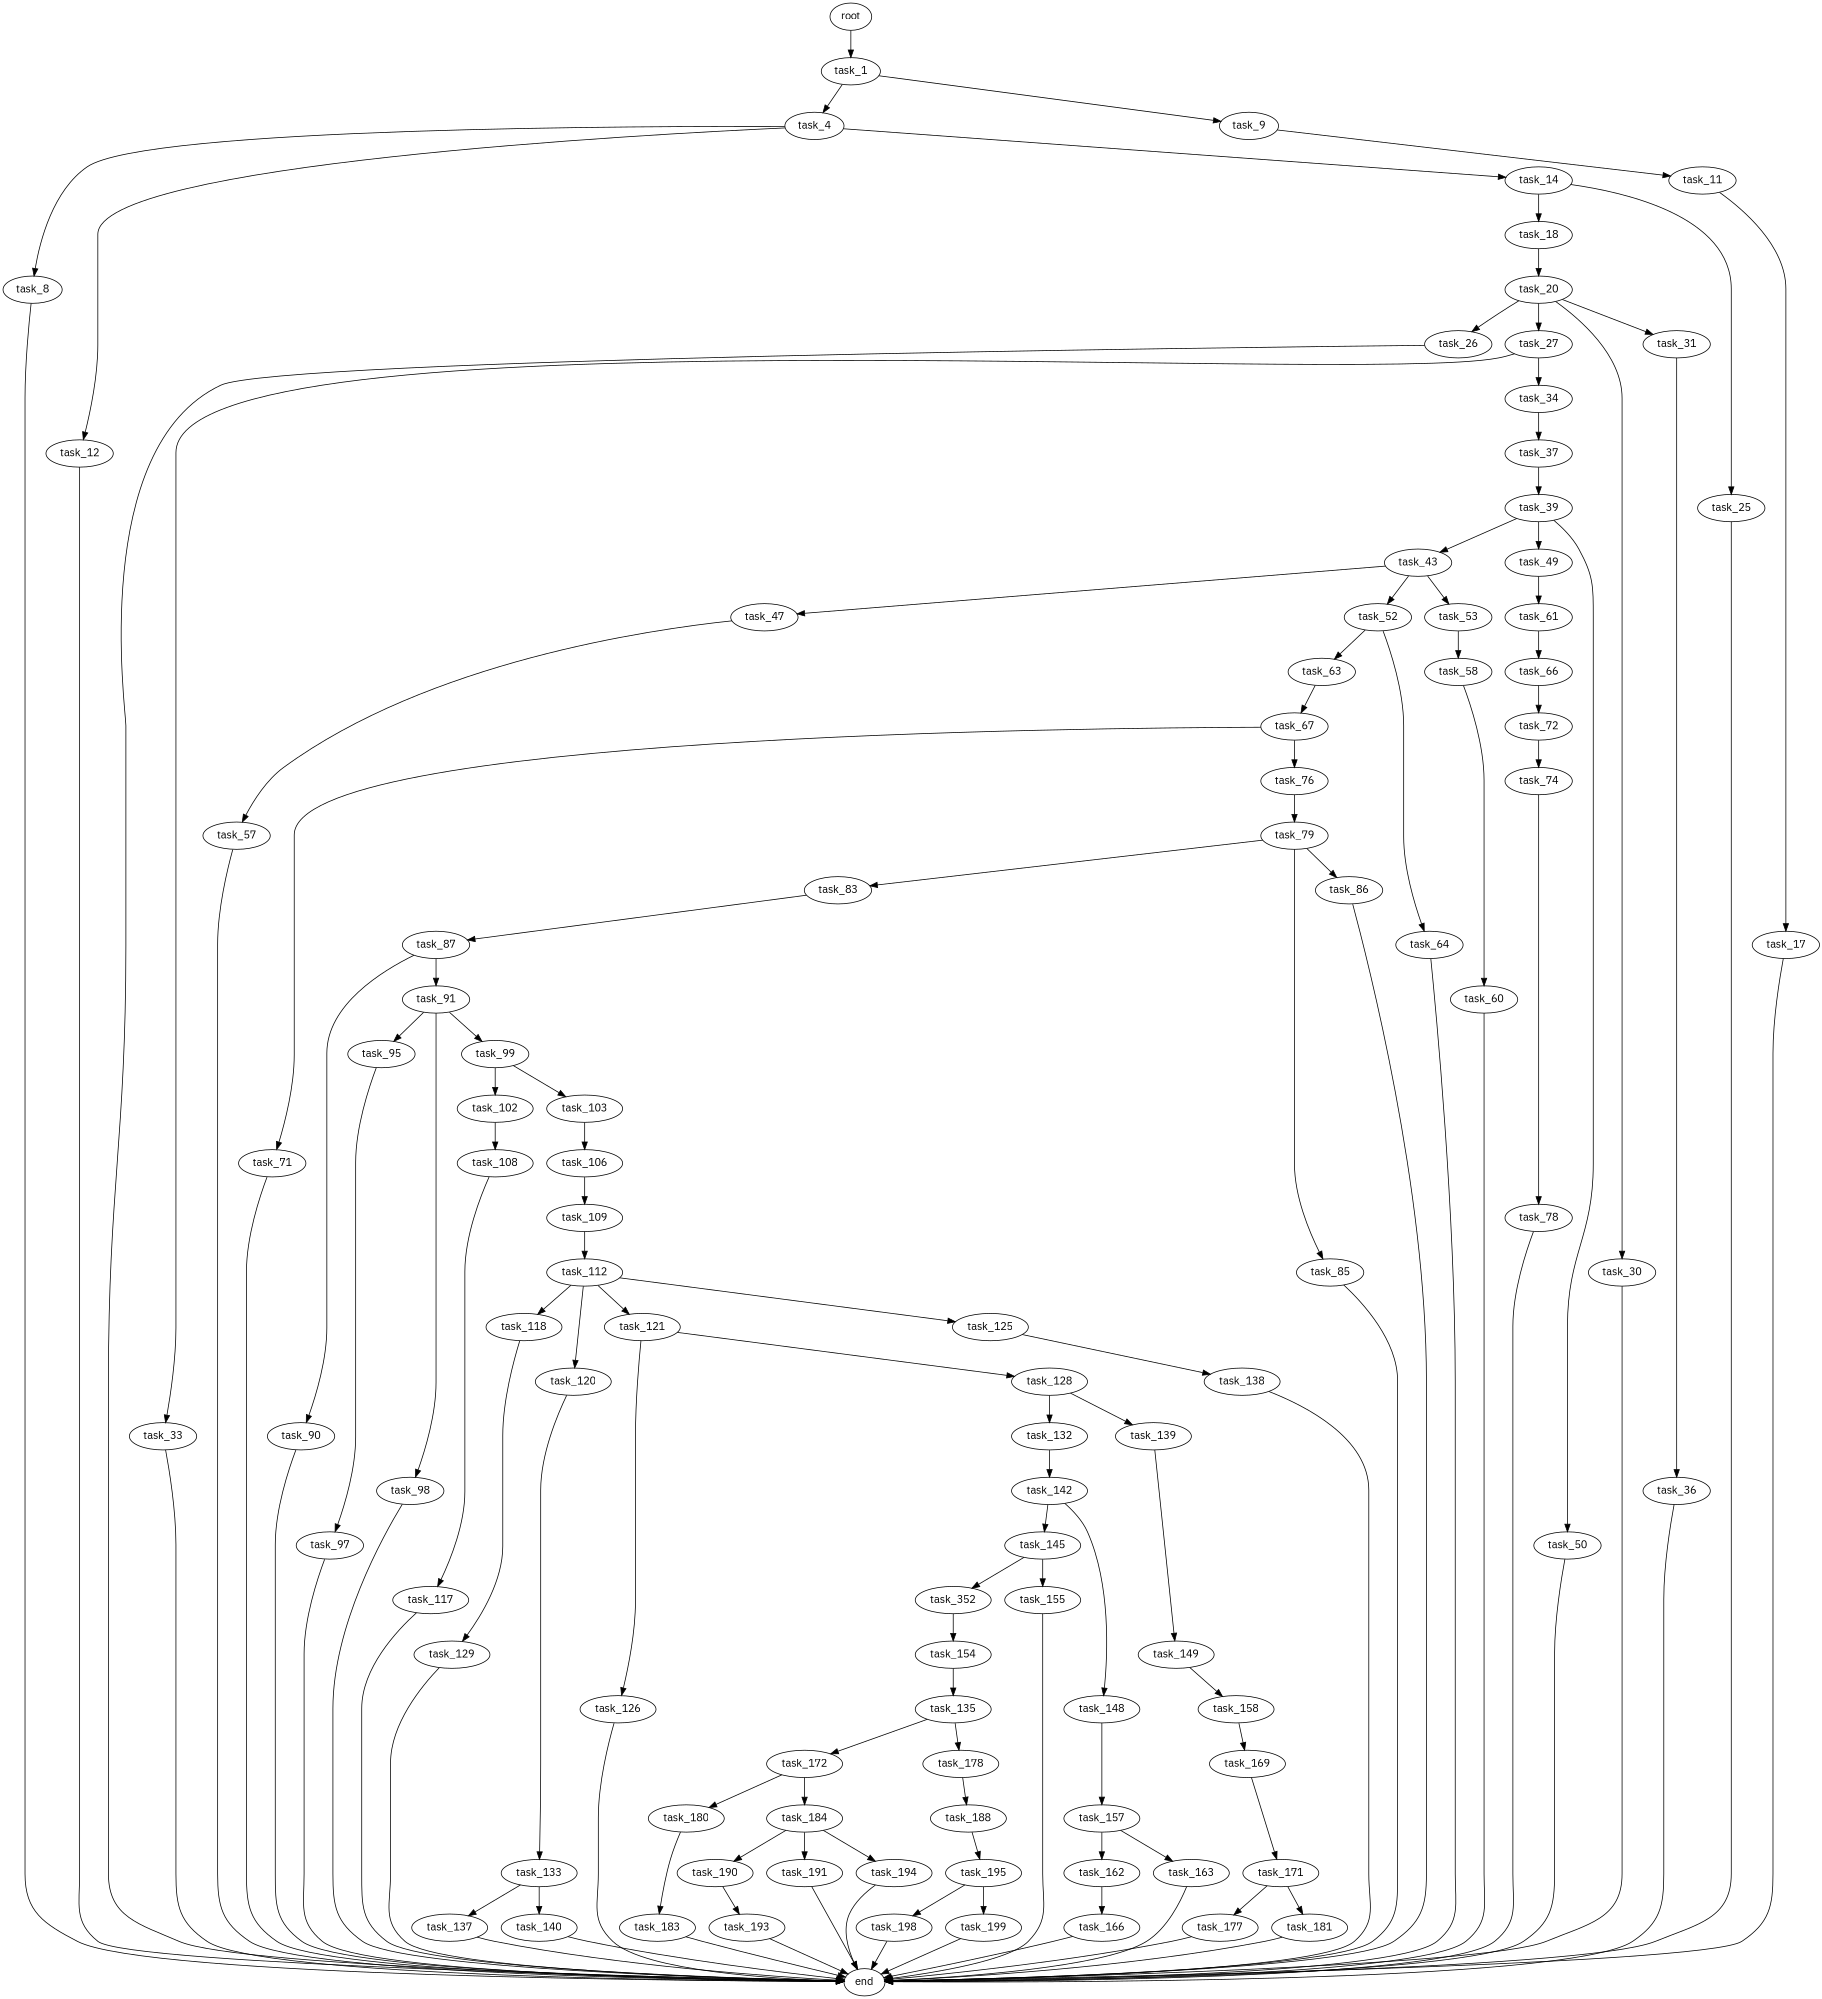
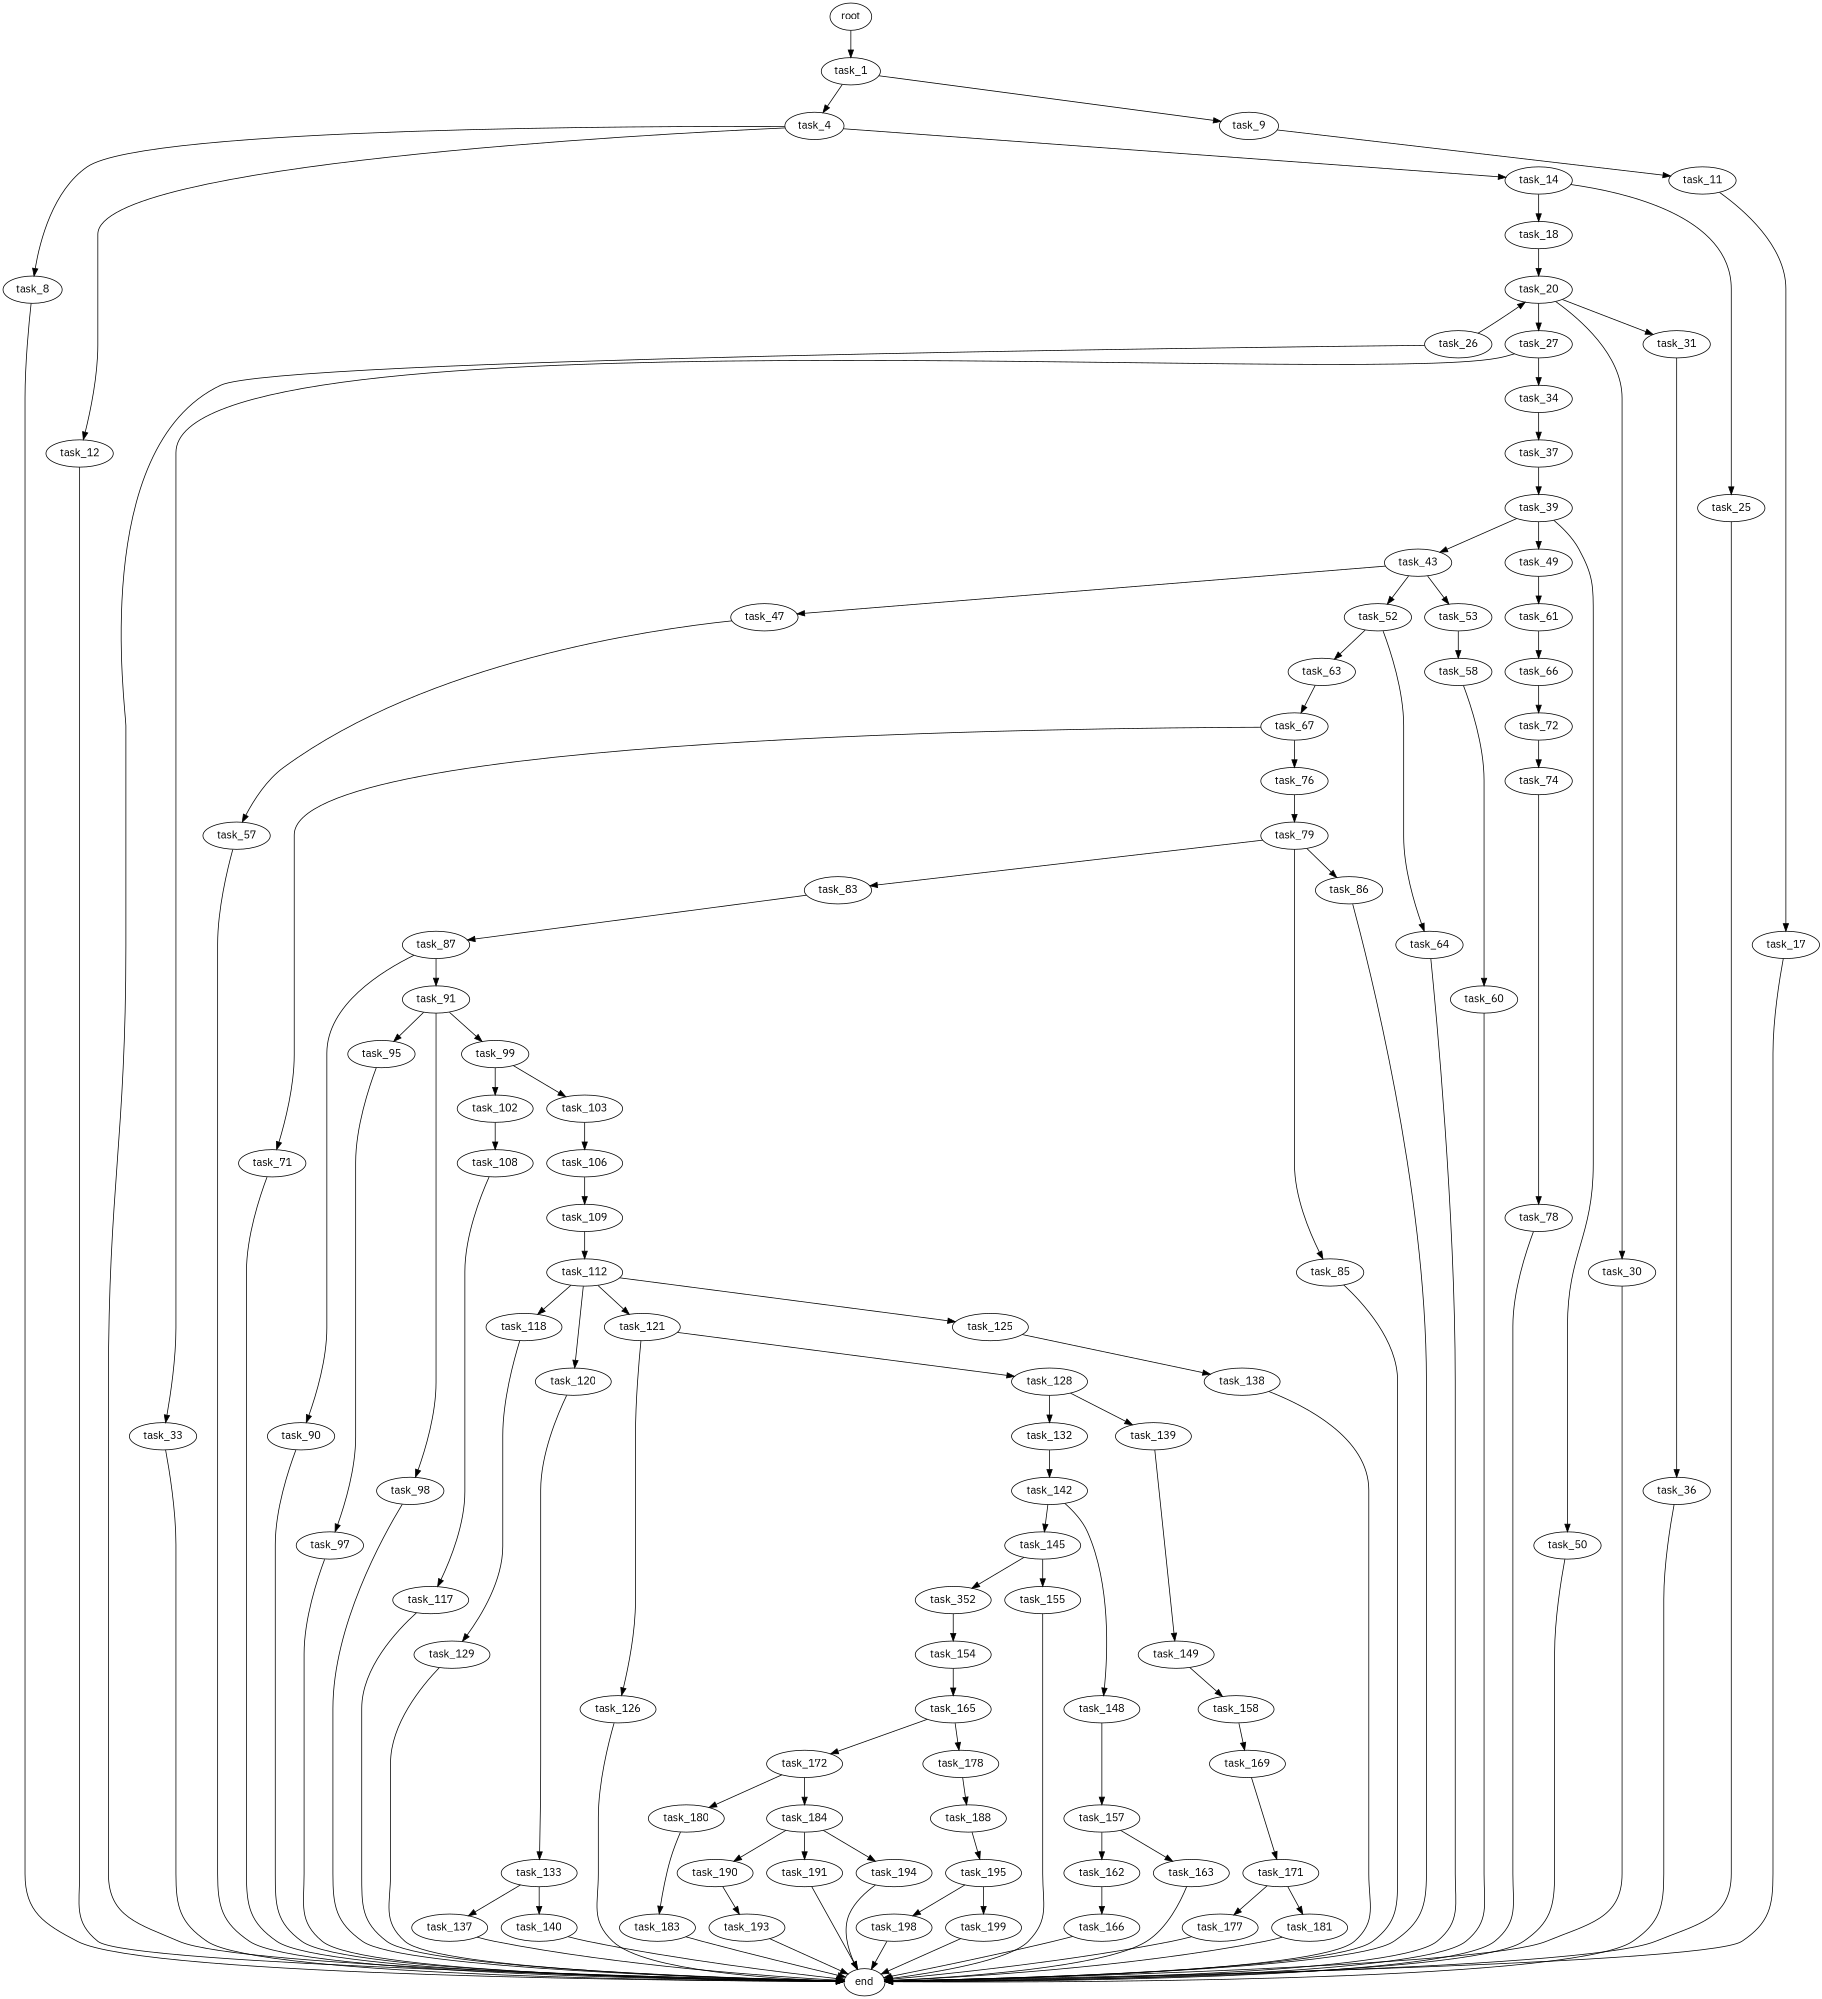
  digraph {
    fontname="IBM Plex Sans"
    node [fontname="IBM Plex Sans"]
    edge [fontname="IBM Plex Sans"]
    root
    task_1
    task_4
    task_9
    task_8
    task_12
    task_14
    task_11
    end
    task_18
    task_25
    task_17
    task_20
    task_26
    task_27
    task_30
    task_31
    task_33
    task_34
    task_36
    task_37
    task_39
    task_43
    task_49
    task_50
    task_47
    task_52
    task_53
    task_61
    task_57
    task_63
    task_64
    task_58
    task_66
    task_67
    task_60
    task_72
    task_71
    task_76
    task_74
    task_79
    task_78
    task_83
    task_85
    task_86
    task_87
    task_90
    task_91
    task_95
    task_98
    task_99
    task_97
    task_102
    task_103
    task_108
    task_106
    task_117
    task_109
    task_112
    task_118
    task_120
    task_121
    task_125
    task_129
    task_133
    task_126
    task_128
    task_138
    task_137
    task_140
    task_132
    task_139
    task_142
    task_149
    task_145
    task_148
    task_158
    n78 [label=task_352]
    task_155
    task_157
    task_169
    task_154
    task_162
    task_163
-   task_165 [label=task_135]
+   task_165
    task_166
    task_171
    task_172
    task_178
    task_180
    task_184
    task_188
    task_177
    task_181
    task_183
    task_190
    task_191
    task_194
    task_195
    task_193
    task_198
    task_199
    root -> task_1
    task_1 -> task_4
    task_1 -> task_9
    task_4 -> task_8
    task_4 -> task_12
    task_4 -> task_14
    task_9 -> task_11
    task_8 -> end
    task_12 -> end
    task_14 -> task_18
    task_14 -> task_25
    task_11 -> task_17
    task_18 -> task_20
    task_25 -> end
    task_17 -> end
-   task_20 -> task_26
+   task_26 -> task_20
    task_20 -> task_27
    task_20 -> task_30
    task_20 -> task_31
    task_26 -> end
    task_27 -> task_33
    task_27 -> task_34
    task_30 -> end
    task_31 -> task_36
    task_33 -> end
    task_34 -> task_37
    task_36 -> end
    task_37 -> task_39
    task_39 -> task_43
    task_39 -> task_49
    task_39 -> task_50
    task_43 -> task_47
    task_43 -> task_52
    task_43 -> task_53
    task_49 -> task_61
    task_50 -> end
    task_47 -> task_57
    task_52 -> task_63
    task_52 -> task_64
    task_53 -> task_58
    task_61 -> task_66
    task_57 -> end
    task_63 -> task_67
    task_64 -> end
    task_58 -> task_60
    task_66 -> task_72
    task_67 -> task_71
    task_67 -> task_76
    task_60 -> end
    task_72 -> task_74
    task_71 -> end
    task_76 -> task_79
    task_74 -> task_78
    task_79 -> task_83
    task_79 -> task_85
    task_79 -> task_86
    task_78 -> end
    task_83 -> task_87
    task_85 -> end
    task_86 -> end
    task_87 -> task_90
    task_87 -> task_91
    task_90 -> end
    task_91 -> task_95
    task_91 -> task_98
    task_91 -> task_99
    task_95 -> task_97
    task_98 -> end
    task_99 -> task_102
    task_99 -> task_103
    task_97 -> end
    task_102 -> task_108
    task_103 -> task_106
    task_108 -> task_117
    task_106 -> task_109
    task_117 -> end
    task_109 -> task_112
    task_112 -> task_118
    task_112 -> task_120
    task_112 -> task_121
    task_112 -> task_125
    task_118 -> task_129
    task_120 -> task_133
    task_121 -> task_126
    task_121 -> task_128
    task_125 -> task_138
    task_129 -> end
    task_133 -> task_137
    task_133 -> task_140
    task_126 -> end
    task_128 -> task_132
    task_128 -> task_139
    task_138 -> end
    task_137 -> end
    task_140 -> end
    task_132 -> task_142
    task_139 -> task_149
    task_142 -> task_145
    task_142 -> task_148
    task_149 -> task_158
    task_145 -> n78
    task_145 -> task_155
    task_148 -> task_157
    task_158 -> task_169
    n78 -> task_154
    task_155 -> end
    task_157 -> task_162
    task_157 -> task_163
    task_169 -> task_171
    task_154 -> task_165
    task_162 -> task_166
    task_163 -> end
    task_165 -> task_172
    task_165 -> task_178
    task_166 -> end
    task_171 -> task_177
    task_171 -> task_181
    task_172 -> task_180
    task_172 -> task_184
    task_178 -> task_188
    task_180 -> task_183
    task_184 -> task_190
    task_184 -> task_191
    task_184 -> task_194
    task_188 -> task_195
    task_177 -> end
    task_181 -> end
    task_183 -> end
    task_190 -> task_193
    task_191 -> end
    task_194 -> end
    task_195 -> task_198
    task_195 -> task_199
    task_193 -> end
    task_198 -> end
    task_199 -> end
  }
